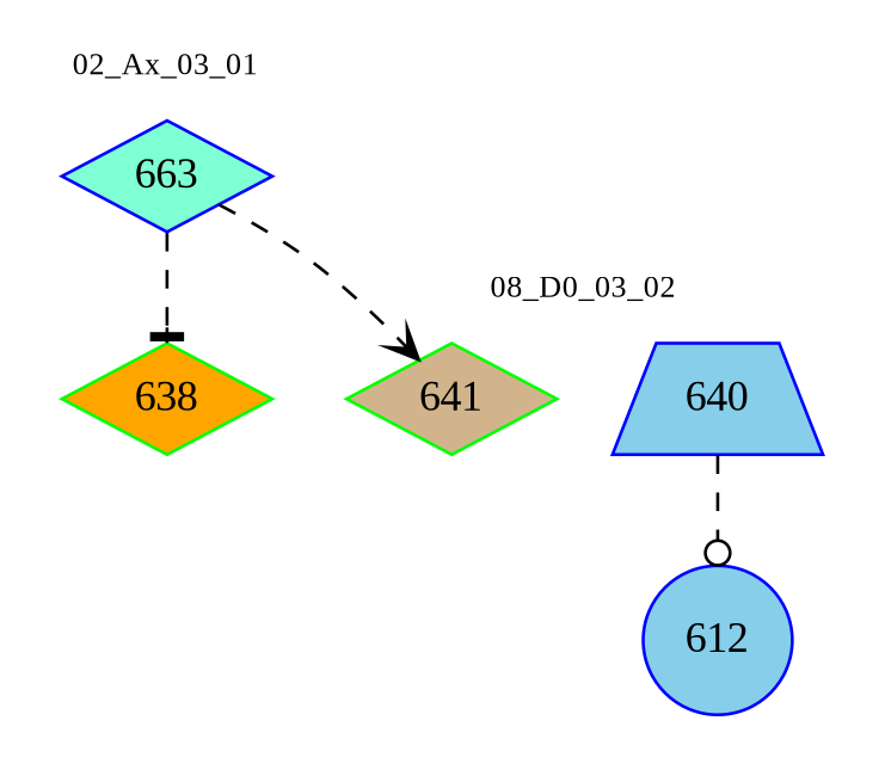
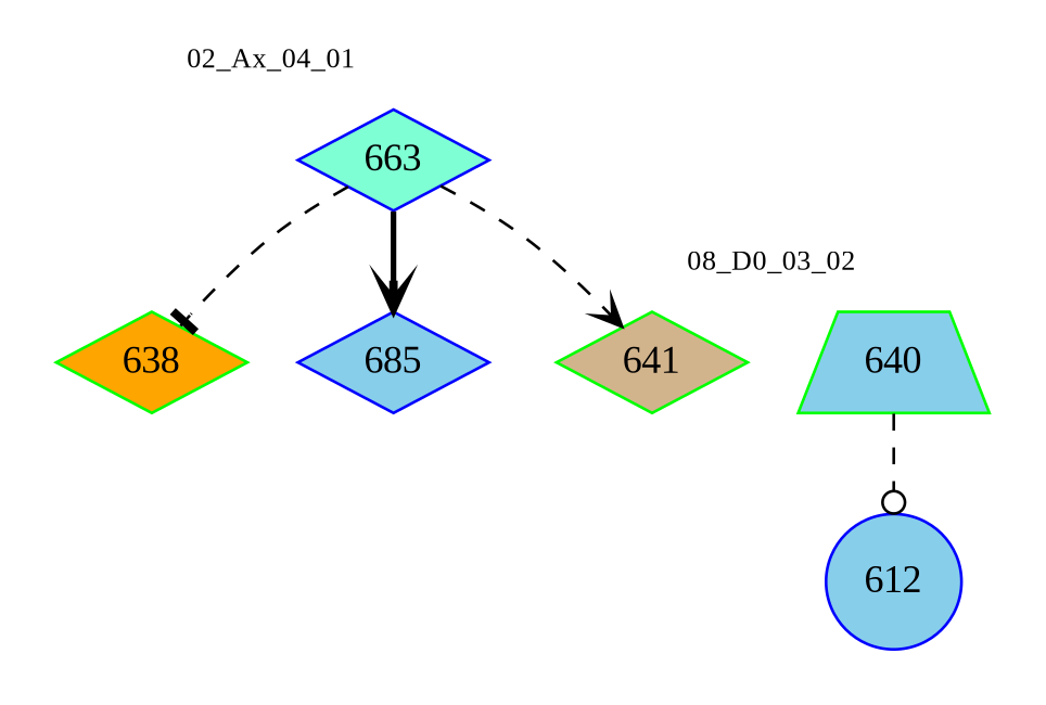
  digraph {
    fontname="Liberation Serif"
    node [color=blue fillcolor=skyblue fontname="Liberation Serif" shape=diamond style=filled]
    edge [arrowhead=vee color=black fontname="Liberation Serif" style=dashed]
    n1 [fillcolor=aquamarine label=663]
    n2 [color=green fillcolor=orange label=638]
-   n4 [label=640 shape=trapezium]
+   n3 [label=685]
+   n4 [color=green label=640 shape=trapezium]
    n5 [label=612 shape=circle]
    n6 [color=green fillcolor=tan label=641]
    subgraph cluster_1 {
      color=white
      fontsize=10
-     label="02_Ax_03_01"
+     label="02_Ax_04_01"
      n1
      n2
+     n3
    }
    subgraph cluster_2 {
      color=white
      fontsize=10
      label="08_D0_03_02"
      n4
      n5
      n6
    }
    n1 -> n2 [arrowhead=tee]
+   n1 -> n3 [style=bold]
    n1 -> n6
    n4 -> n5 [arrowhead=odot]
  }
